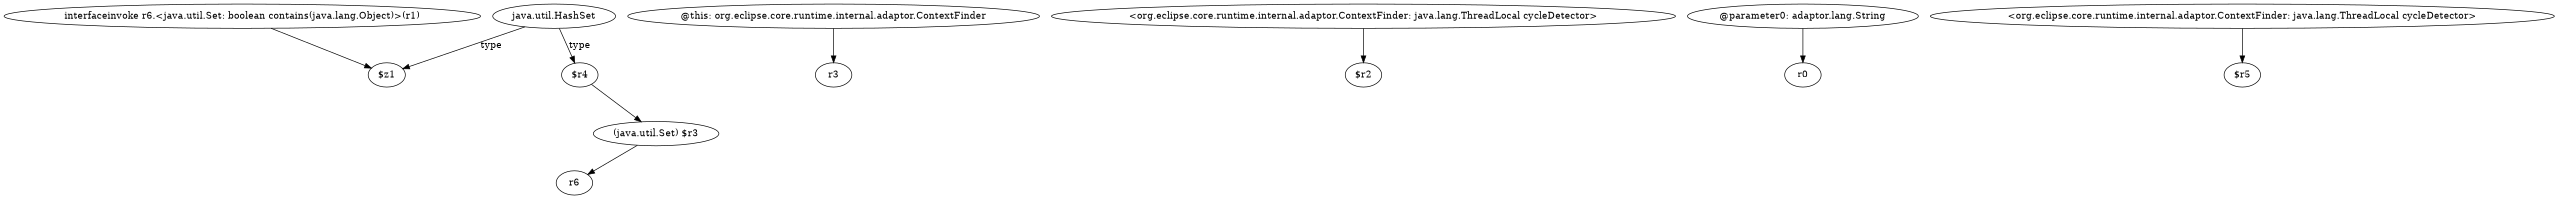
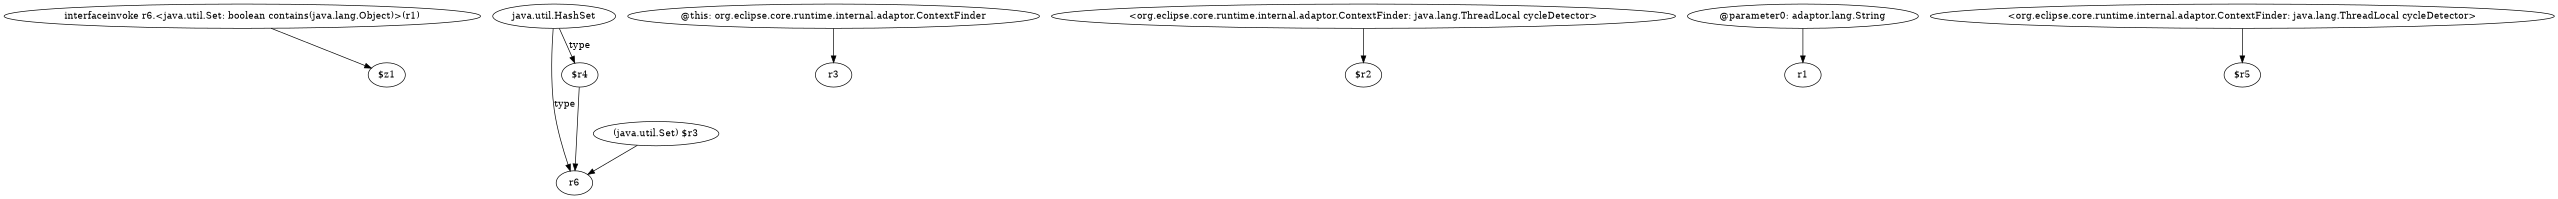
  digraph {
    n1 [label="interfaceinvoke r6.<java.util.Set: boolean contains(java.lang.Object)>(r1)"]
    n2 [label="$z1"]
    n3 [label="java.util.HashSet"]
    n4 [label=r6]
    n5 [label="$r4"]
    n6 [label="(java.util.Set) $r3"]
    n7 [label="@this: org.eclipse.core.runtime.internal.adaptor.ContextFinder"]
    n8 [label=r3]
    n9 [label="<org.eclipse.core.runtime.internal.adaptor.ContextFinder: java.lang.ThreadLocal cycleDetector>"]
    n10 [label="$r2"]
    n11 [label="@parameter0: adaptor.lang.String"]
-   n12 [label=r0]
+   n12 [label=r1]
    n13 [label="<org.eclipse.core.runtime.internal.adaptor.ContextFinder: java.lang.ThreadLocal cycleDetector>"]
    n14 [label="$r5"]
    n1 -> n2
-   n3 -> n2 [label=type]
+   n3 -> n4 [label=type]
    n3 -> n5 [label=type]
-   n5 -> n6
+   n5 -> n4
    n6 -> n4
    n7 -> n8
    n9 -> n10
    n11 -> n12
    n13 -> n14
  }
